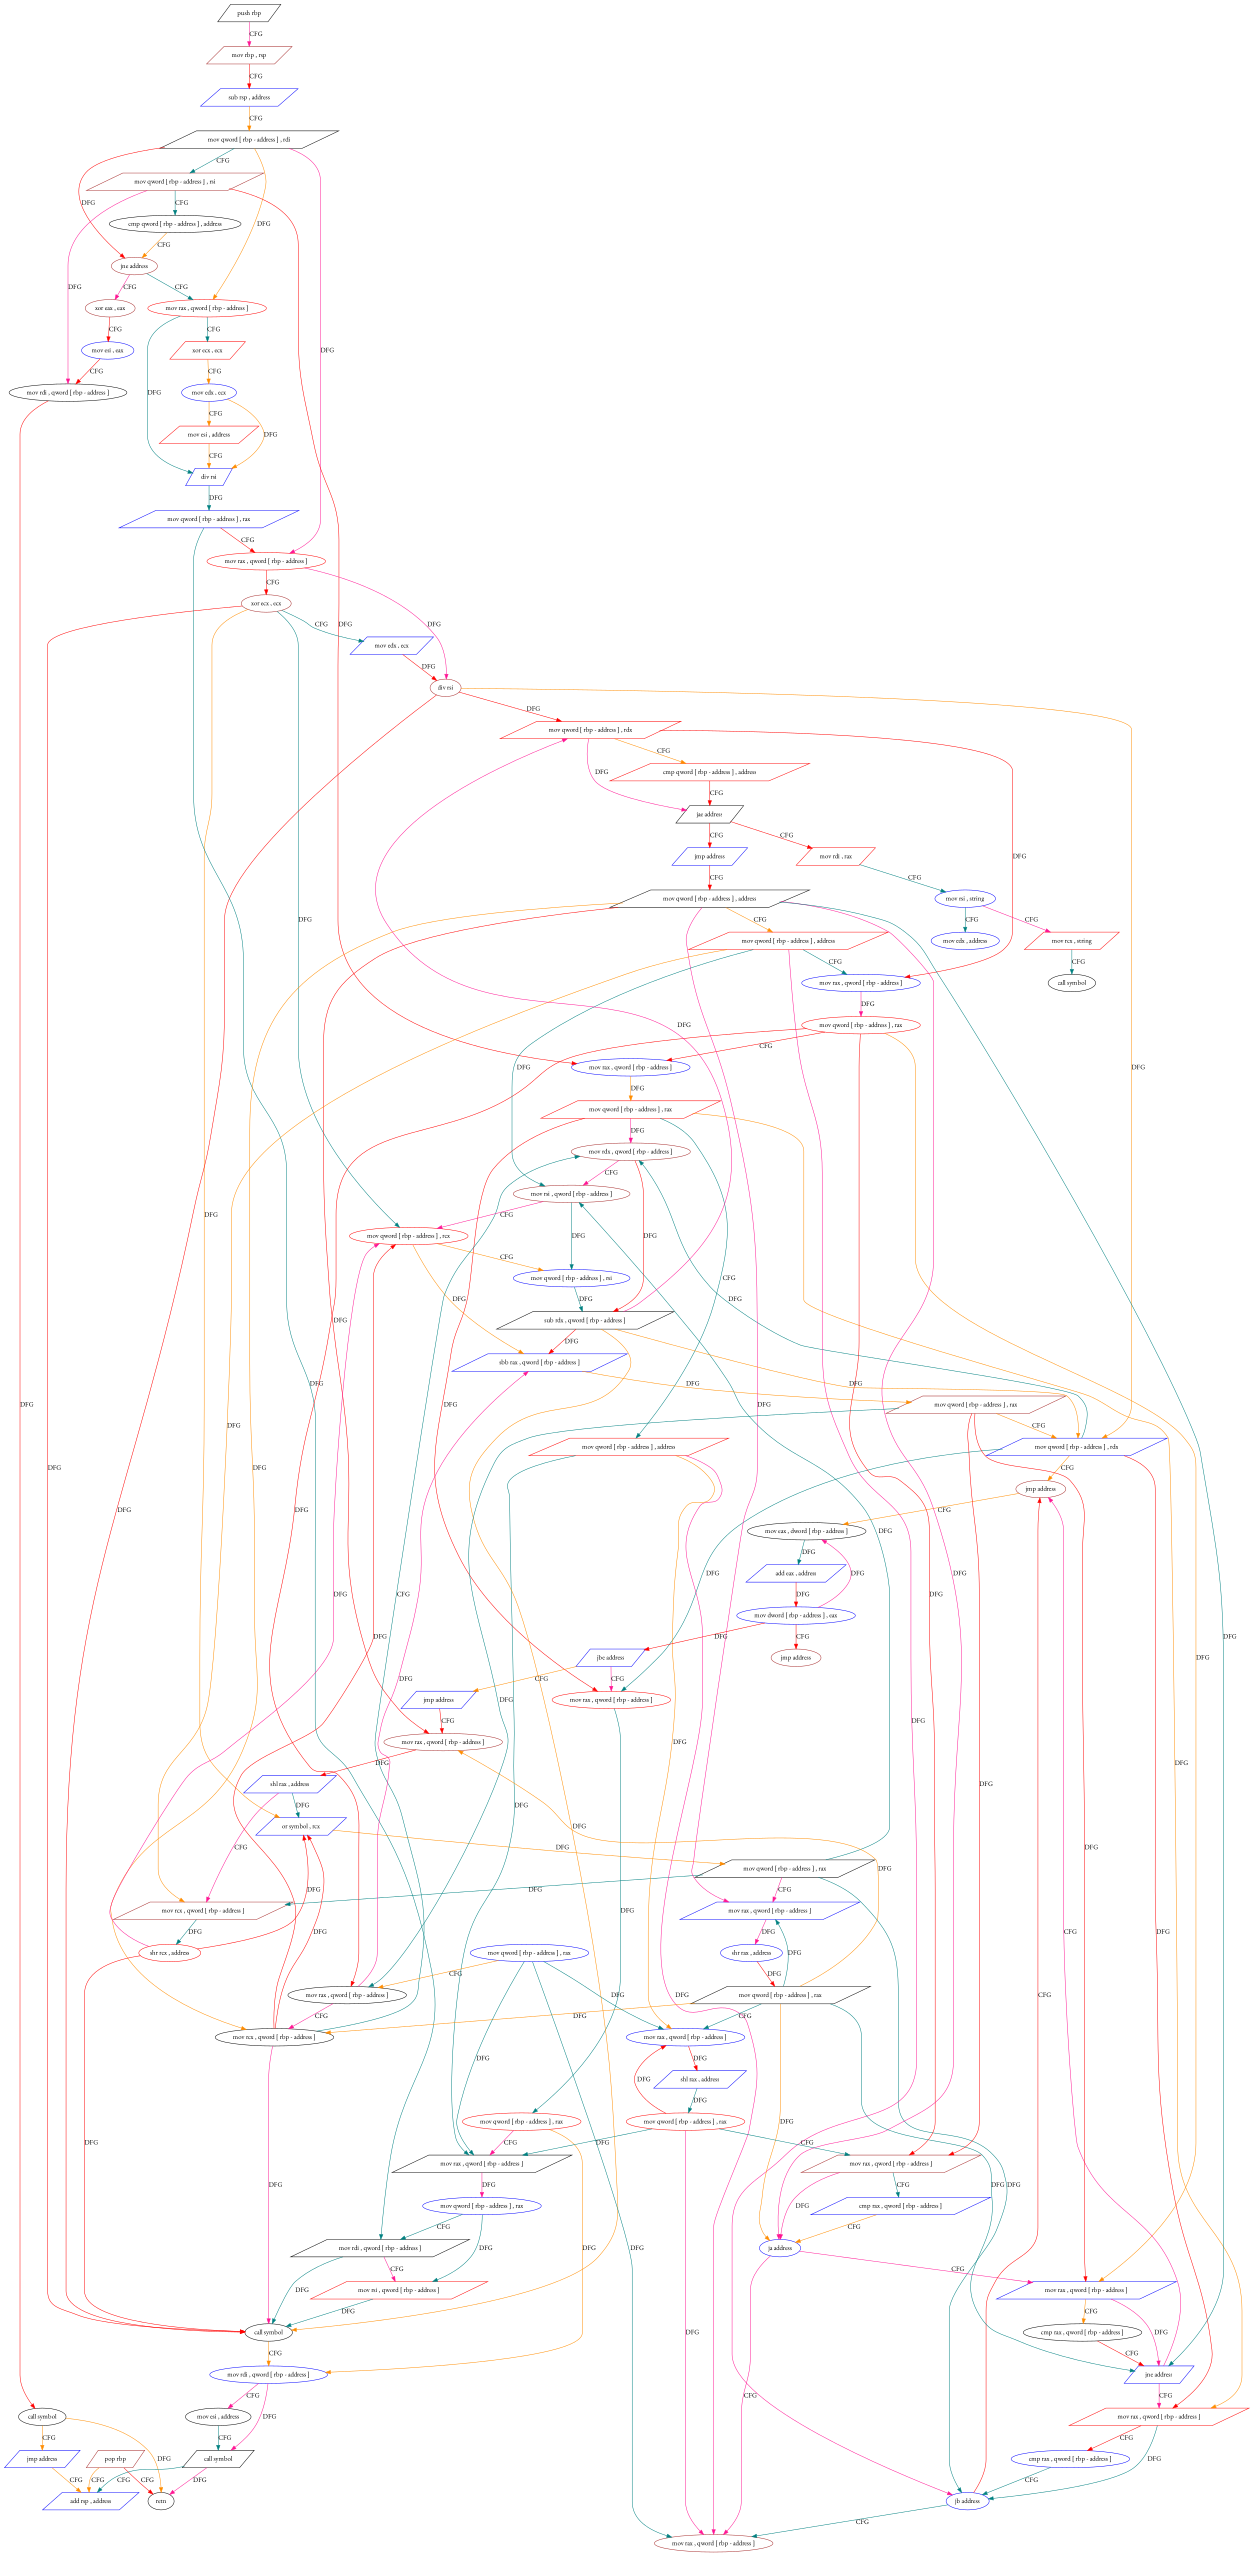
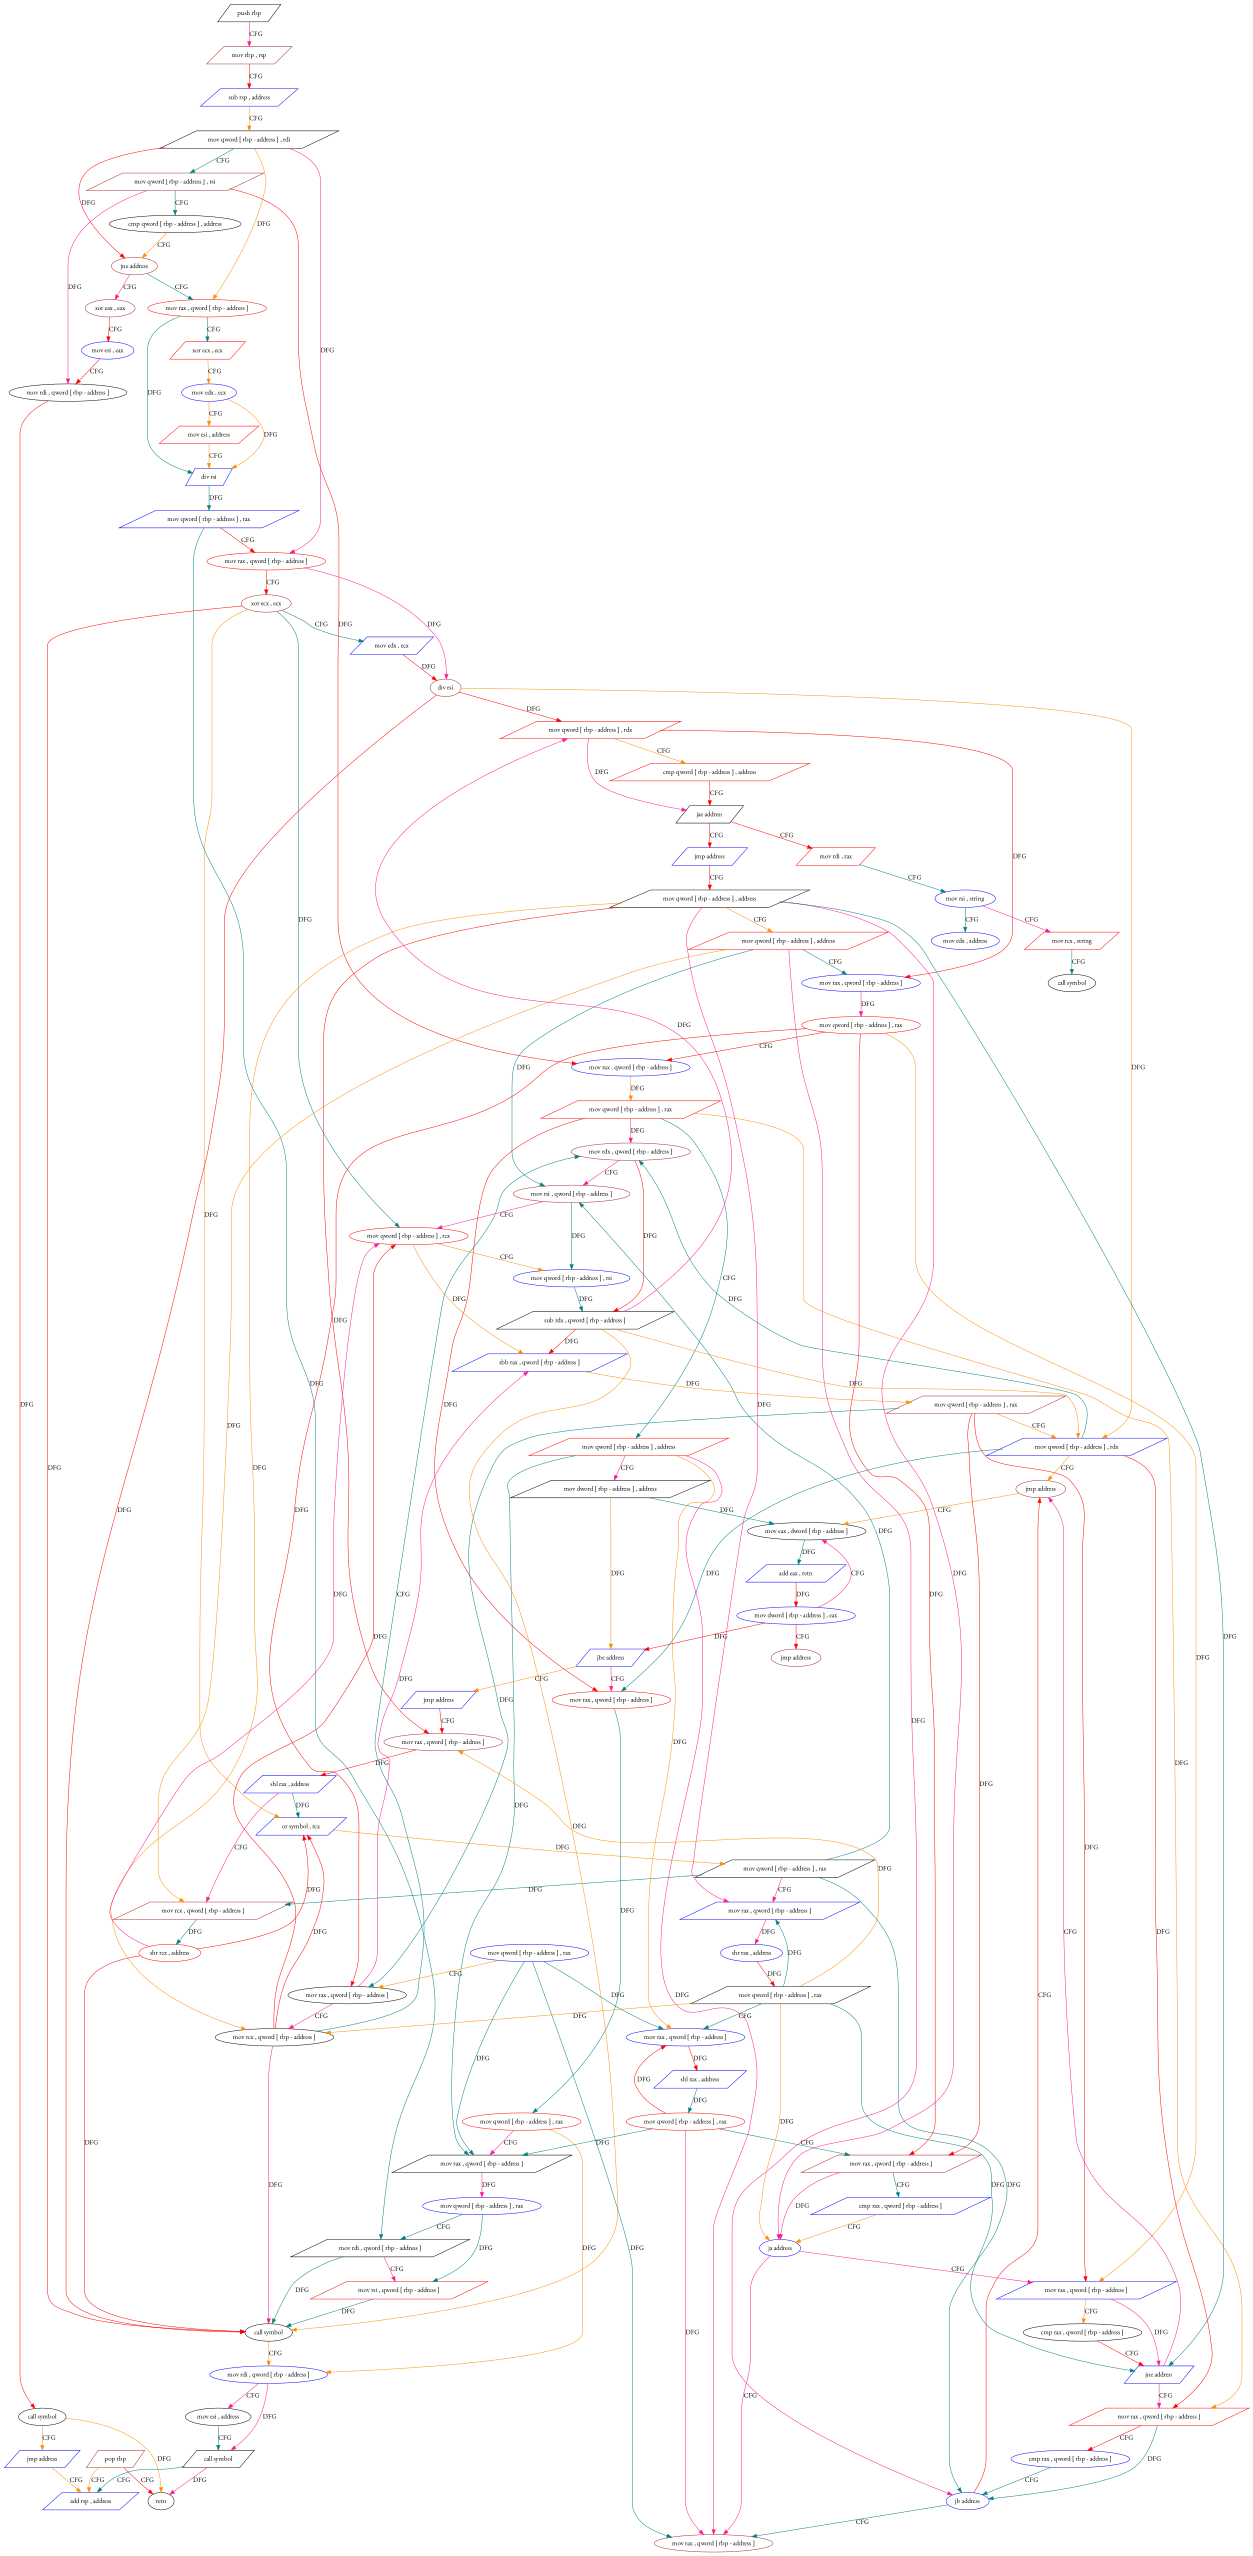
  digraph {
    fontname="EB Garamond"
    node [color=blue fontname="EB Garamond" shape=parallelogram]
    edge [color=teal fontname="EB Garamond"]
    n1 [color=black label="push rbp"]
    n2 [color=brown label="mov rbp , rsp"]
    n3 [label="sub rsp , address"]
    n4 [color=black label="mov qword [ rbp - address ] , rdi"]
    n5 [color=brown label="mov qword [ rbp - address ] , rsi"]
    n6 [color=brown label="jne address" shape=ellipse]
    n7 [color=red label="mov rax , qword [ rbp - address ]" shape=ellipse]
    n8 [color=red label="mov rax , qword [ rbp - address ]" shape=ellipse]
    n9 [color=black label="cmp qword [ rbp - address ] , address" shape=ellipse]
    n10 [color=black label="mov rdi , qword [ rbp - address ]" shape=ellipse]
    n11 [label="mov rax , qword [ rbp - address ]" shape=ellipse]
    n12 [color=brown label="xor eax , eax" shape=ellipse]
    n13 [color=red label="xor ecx , ecx"]
    n14 [label="div rsi"]
    n15 [color=brown label="xor ecx , ecx" shape=ellipse]
    n16 [color=brown label="div rsi" shape=ellipse]
    n17 [color=black label="call symbol" shape=ellipse]
    n18 [color=red label="mov qword [ rbp - address ] , rax"]
    n19 [label="mov esi , eax" shape=ellipse]
    n20 [label="mov edx , ecx" shape=ellipse]
    n21 [label="mov qword [ rbp - address ] , rax"]
    n22 [color=red label="mov esi , address"]
    n23 [color=black label="mov rdi , qword [ rbp - address ]"]
    n24 [color=black label="call symbol" shape=ellipse]
    n25 [color=red label="mov rsi , qword [ rbp - address ]"]
    n26 [label="mov edx , ecx"]
    n27 [label="or symbol , rcx"]
    n28 [color=red label="mov qword [ rbp - address ] , rcx" shape=ellipse]
    n29 [color=red label="mov qword [ rbp - address ] , rdx"]
    n30 [label="mov qword [ rbp - address ] , rdx"]
    n31 [label="mov rdi , qword [ rbp - address ]" shape=ellipse]
    n32 [color=black label="mov qword [ rbp - address ] , rax"]
    n33 [label="sbb rax , qword [ rbp - address ]"]
    n34 [label="mov qword [ rbp - address ] , rsi" shape=ellipse]
    n35 [color=red label="cmp qword [ rbp - address ] , address"]
    n36 [color=black label="jae address"]
    n37 [label="mov rax , qword [ rbp - address ]" shape=ellipse]
    n38 [color=red label="mov rax , qword [ rbp - address ]" shape=ellipse]
    n39 [color=brown label="mov rdx , qword [ rbp - address ]" shape=ellipse]
    n40 [color=red label="mov rax , qword [ rbp - address ]"]
    n41 [color=brown label="jmp address" shape=ellipse]
    n42 [color=red label="mov rdi , rax"]
    n43 [label="jmp address"]
    n44 [color=red label="mov qword [ rbp - address ] , rax" shape=ellipse]
    n45 [label="mov rsi , string" shape=ellipse]
    n46 [color=black label="mov qword [ rbp - address ] , address"]
    n47 [label="mov edx , address" shape=ellipse]
    n48 [color=red label="mov rcx , string"]
    n49 [color=red label="mov qword [ rbp - address ] , address"]
    n50 [color=brown label="mov rax , qword [ rbp - address ]" shape=ellipse]
    n51 [label="mov rax , qword [ rbp - address ]"]
    n52 [label="ja address" shape=ellipse]
    n53 [color=black label="mov rcx , qword [ rbp - address ]" shape=ellipse]
    n54 [label="jne address"]
    n55 [label="jmp address"]
    n56 [color=black label=retn shape=ellipse]
    n57 [label="add rsp , address"]
    n58 [color=brown label="pop rbp"]
    n59 [color=black label="call symbol" shape=ellipse]
    n60 [color=brown label="mov rcx , qword [ rbp - address ]"]
    n61 [color=brown label="mov rsi , qword [ rbp - address ]" shape=ellipse]
    n62 [label="jb address" shape=ellipse]
    n63 [label="shl rax , address"]
    n64 [label="shr rax , address" shape=ellipse]
    n65 [label="mov rax , qword [ rbp - address ]"]
    n66 [color=brown label="mov rax , qword [ rbp - address ]" shape=ellipse]
    n67 [color=red label="shr rcx , address" shape=ellipse]
    n68 [color=brown label="mov rax , qword [ rbp - address ]"]
    n69 [color=black label="mov rax , qword [ rbp - address ]" shape=ellipse]
    n70 [label="cmp rax , qword [ rbp - address ]"]
    n71 [color=black label="cmp rax , qword [ rbp - address ]" shape=ellipse]
    n72 [color=red label="mov qword [ rbp - address ] , address"]
+   n73 [color=black label="mov dword [ rbp - address ] , address"]
    n74 [color=black label="mov rax , qword [ rbp - address ]"]
    n75 [label="mov rax , qword [ rbp - address ]" shape=ellipse]
    n76 [color=red label="mov qword [ rbp - address ] , rax" shape=ellipse]
    n77 [color=black label="sub rdx , qword [ rbp - address ]"]
    n78 [label="cmp rax , qword [ rbp - address ]" shape=ellipse]
    n79 [color=black label="mov eax , dword [ rbp - address ]" shape=ellipse]
    n80 [label="jbe address"]
    n81 [label="mov qword [ rbp - address ] , rax" shape=ellipse]
    n82 [label="shl rax , address"]
-   n83 [label="add eax , address"]
+   n83 [label="add eax , retn"]
    n84 [label="jmp address"]
    n85 [color=black label="mov esi , address" shape=ellipse]
    n86 [color=black label="call symbol"]
    n87 [color=black label="mov qword [ rbp - address ] , rax"]
    n88 [color=red label="mov qword [ rbp - address ] , rax" shape=ellipse]
    n89 [label="mov qword [ rbp - address ] , rax" shape=ellipse]
    n90 [color=brown label="mov qword [ rbp - address ] , rax"]
    n91 [label="mov dword [ rbp - address ] , eax" shape=ellipse]
    n92 [color=brown label="jmp address" shape=ellipse]
    n1 -> n2 [color=deeppink label=CFG]
    n2 -> n3 [color=red label=CFG]
    n3 -> n4 [color=darkorange label=CFG]
    n4 -> n5 [label=CFG]
    n4 -> n6 [color=red label=DFG]
    n4 -> n7 [color=darkorange label=DFG]
    n4 -> n8 [color=deeppink label=DFG]
    n5 -> n9 [label=CFG]
    n5 -> n10 [color=deeppink label=DFG]
    n5 -> n11 [color=red label=DFG]
    n6 -> n7 [label=CFG]
    n6 -> n12 [color=deeppink label=CFG]
    n7 -> n13 [label=CFG]
    n7 -> n14 [label=DFG]
    n8 -> n15 [color=red label=CFG]
    n8 -> n16 [color=deeppink label=DFG]
    n9 -> n6 [color=darkorange label=CFG]
    n10 -> n17 [color=red label=DFG]
    n11 -> n18 [color=darkorange label=DFG]
    n12 -> n19 [color=red label=CFG]
    n13 -> n20 [color=darkorange label=CFG]
    n14 -> n21 [label=DFG]
    n15 -> n24 [color=red label=DFG]
    n15 -> n26 [label=CFG]
    n15 -> n27 [color=darkorange label=DFG]
    n15 -> n28 [label=DFG]
    n16 -> n24 [color=red label=DFG]
    n16 -> n29 [color=red label=DFG]
    n16 -> n30 [color=darkorange label=DFG]
    n17 -> n55 [color=darkorange label=CFG]
    n17 -> n56 [color=darkorange label=DFG]
    n18 -> n38 [color=red label=DFG]
    n18 -> n39 [color=deeppink label=DFG]
    n18 -> n40 [color=darkorange label=DFG]
    n18 -> n72 [label=CFG]
    n19 -> n10 [color=red label=CFG]
    n20 -> n14 [color=darkorange label=DFG]
    n20 -> n22 [color=darkorange label=CFG]
    n21 -> n8 [color=red label=CFG]
    n21 -> n23 [label=DFG]
    n22 -> n14 [color=darkorange label=CFG]
    n23 -> n24 [label=DFG]
    n23 -> n25 [color=deeppink label=CFG]
    n24 -> n31 [color=darkorange label=CFG]
    n25 -> n24 [label=DFG]
    n26 -> n16 [color=red label=DFG]
    n27 -> n32 [color=darkorange label=DFG]
    n28 -> n33 [color=darkorange label=DFG]
    n28 -> n34 [color=darkorange label=CFG]
    n29 -> n35 [color=darkorange label=CFG]
    n29 -> n36 [color=deeppink label=DFG]
    n29 -> n37 [color=red label=DFG]
    n30 -> n38 [label=DFG]
    n30 -> n39 [label=DFG]
    n30 -> n40 [color=red label=DFG]
    n30 -> n41 [color=darkorange label=CFG]
    n31 -> n85 [color=deeppink label=CFG]
    n31 -> n86 [color=deeppink label=DFG]
    n32 -> n51 [color=deeppink label=CFG]
    n32 -> n60 [label=DFG]
    n32 -> n61 [label=DFG]
    n32 -> n62 [label=DFG]
    n33 -> n90 [color=darkorange label=DFG]
    n34 -> n77 [label=DFG]
    n35 -> n36 [color=red label=CFG]
    n36 -> n42 [color=red label=CFG]
    n36 -> n43 [color=red label=CFG]
    n37 -> n44 [color=deeppink label=DFG]
    n38 -> n76 [label=DFG]
    n39 -> n61 [color=deeppink label=CFG]
    n39 -> n77 [color=red label=DFG]
    n40 -> n62 [label=DFG]
    n40 -> n78 [color=red label=CFG]
    n41 -> n79 [color=darkorange label=CFG]
    n42 -> n45 [label=CFG]
    n43 -> n46 [color=red label=CFG]
    n44 -> n11 [color=red label=CFG]
    n44 -> n65 [color=darkorange label=DFG]
    n44 -> n68 [color=red label=DFG]
    n44 -> n69 [color=red label=DFG]
    n45 -> n47 [label=CFG]
    n45 -> n48 [color=deeppink label=CFG]
    n46 -> n49 [color=darkorange label=CFG]
    n46 -> n50 [color=red label=DFG]
    n46 -> n51 [color=deeppink label=DFG]
    n46 -> n52 [color=deeppink label=DFG]
    n46 -> n53 [color=darkorange label=DFG]
    n46 -> n54 [label=DFG]
    n48 -> n59 [label=CFG]
    n49 -> n37 [label=CFG]
    n49 -> n60 [color=darkorange label=DFG]
    n49 -> n61 [label=DFG]
    n49 -> n62 [color=deeppink label=DFG]
    n50 -> n63 [color=red label=DFG]
    n51 -> n64 [color=deeppink label=DFG]
    n52 -> n65 [color=deeppink label=CFG]
    n52 -> n66 [color=deeppink label=CFG]
    n53 -> n24 [color=deeppink label=DFG]
    n53 -> n27 [color=red label=DFG]
    n53 -> n28 [color=red label=DFG]
    n53 -> n39 [label=CFG]
    n54 -> n40 [color=deeppink label=CFG]
    n54 -> n41 [color=deeppink label=CFG]
    n55 -> n57 [color=darkorange label=CFG]
    n58 -> n56 [color=red label=CFG]
    n58 -> n57 [color=darkorange label=CFG]
    n60 -> n67 [label=DFG]
    n61 -> n28 [color=deeppink label=CFG]
    n61 -> n34 [label=DFG]
    n62 -> n41 [color=red label=CFG]
    n62 -> n66 [label=CFG]
    n63 -> n27 [label=DFG]
    n63 -> n60 [color=deeppink label=CFG]
    n64 -> n87 [color=red label=DFG]
    n65 -> n54 [color=deeppink label=DFG]
    n65 -> n71 [color=darkorange label=CFG]
    n67 -> n24 [color=red label=DFG]
    n67 -> n27 [color=red label=DFG]
    n67 -> n28 [color=deeppink label=DFG]
    n68 -> n52 [color=deeppink label=DFG]
    n68 -> n70 [label=CFG]
    n69 -> n33 [color=deeppink label=DFG]
    n69 -> n53 [color=deeppink label=CFG]
    n70 -> n52 [color=darkorange label=CFG]
    n71 -> n54 [color=red label=CFG]
    n72 -> n66 [color=deeppink label=DFG]
+   n72 -> n73 [color=deeppink label=CFG]
    n72 -> n74 [label=DFG]
    n72 -> n75 [color=darkorange label=DFG]
+   n73 -> n79 [label=DFG]
+   n73 -> n80 [color=darkorange label=DFG]
    n74 -> n81 [color=deeppink label=DFG]
    n75 -> n82 [color=red label=DFG]
    n76 -> n31 [color=darkorange label=DFG]
    n76 -> n74 [color=deeppink label=CFG]
    n77 -> n24 [color=darkorange label=DFG]
    n77 -> n29 [color=deeppink label=DFG]
    n77 -> n30 [color=darkorange label=DFG]
    n77 -> n33 [color=red label=DFG]
    n78 -> n62 [label=CFG]
    n79 -> n83 [label=DFG]
    n80 -> n38 [color=deeppink label=CFG]
    n80 -> n84 [color=darkorange label=CFG]
    n81 -> n23 [label=CFG]
    n81 -> n25 [label=DFG]
    n82 -> n88 [label=DFG]
    n83 -> n91 [color=red label=DFG]
    n84 -> n50 [color=red label=CFG]
    n85 -> n86 [label=CFG]
    n86 -> n56 [color=deeppink label=DFG]
    n86 -> n57 [label=CFG]
    n87 -> n50 [color=darkorange label=DFG]
    n87 -> n51 [label=DFG]
    n87 -> n52 [color=darkorange label=DFG]
    n87 -> n53 [color=darkorange label=DFG]
    n87 -> n54 [label=DFG]
    n87 -> n75 [label=CFG]
    n88 -> n66 [color=deeppink label=DFG]
    n88 -> n68 [label=CFG]
    n88 -> n74 [label=DFG]
    n88 -> n75 [color=red label=DFG]
    n89 -> n66 [label=DFG]
    n89 -> n69 [color=darkorange label=CFG]
    n89 -> n74 [label=DFG]
    n89 -> n75 [label=DFG]
    n90 -> n30 [color=darkorange label=CFG]
    n90 -> n65 [color=red label=DFG]
    n90 -> n68 [color=red label=DFG]
    n90 -> n69 [label=DFG]
-   n91 -> n79 [color=deeppink label=DFG]
+   n91 -> n79 [color=deeppink label=CFG]
    n91 -> n80 [color=red label=DFG]
    n91 -> n92 [color=red label=CFG]
  }
